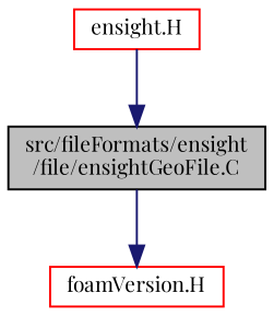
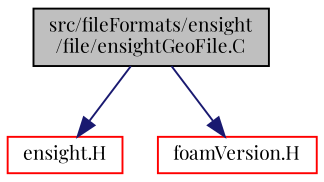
  digraph {
    fontname="Playfair Display"
    node [color=red fontname="Playfair Display" fontsize=10 shape=record]
    edge [color=midnightblue fontname="Playfair Display" fontsize=10 labelfontname=Helvetica labelfontsize=10 style=solid]
    n1 [color=black fillcolor=grey75 fontcolor=black height=0.2 label="src/fileFormats/ensight\l/file/ensightGeoFile.C" style=filled width=0.4]
    n2 [height=0.2 label="ensight.H" width=0.4]
    n3 [height=0.2 label="foamVersion.H" width=0.4]
-   n2 -> n1
+   n1 -> n2
    n1 -> n3
  }
